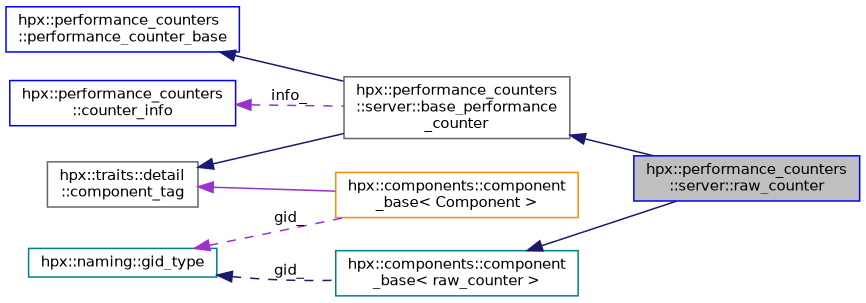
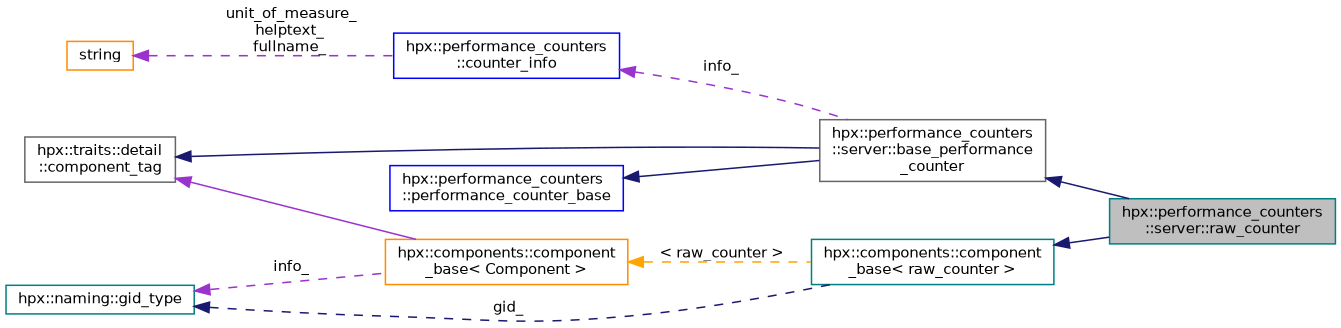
  digraph {
    rankdir=LR
    node [color=teal fillcolor=white fontname=Helvetica fontsize=10 shape=record style=filled]
    edge [color=midnightblue dir=back fontname=Helvetica fontsize=10 labelfontname=Helvetica labelfontsize=10 style=solid]
-   n1 [color=blue fillcolor=grey75 fontcolor=black height=0.2 label="hpx::performance_counters\l::server::raw_counter" width=0.4]
+   n1 [fillcolor=grey75 fontcolor=black height=0.2 label="hpx::performance_counters\l::server::raw_counter" width=0.4]
    n2 [color=gray40 height=0.2 label="hpx::performance_counters\l::server::base_performance\l_counter" width=0.4]
    n3 [color=blue height=0.2 label="hpx::performance_counters\l::performance_counter_base" width=0.4]
    n4 [color=gray40 height=0.2 label="hpx::traits::detail\l::component_tag" width=0.4]
    n5 [color=darkorange height=0.2 label="hpx::components::component\l_base\< Component \>" width=0.4]
    n6 [height=0.2 label="hpx::components::component\l_base\< raw_counter \>" width=0.4]
    n7 [color=blue height=0.2 label="hpx::performance_counters\l::counter_info" width=0.4]
+   n8 [color=darkorange height=0.2 label=string width=0.4]
    n9 [height=0.2 label="hpx::naming::gid_type" width=0.4]
    n2 -> n1
    n3 -> n2
    n4 -> n2
    n4 -> n5 [color=darkorchid3]
+   n5 -> n6 [color=orange label=" \< raw_counter \>" style=dashed]
    n6 -> n1
    n7 -> n2 [color=darkorchid3 label=" info_" style=dashed]
-   n9 -> n5 [color=darkorchid3 label=" gid_" style=dashed]
+   n8 -> n7 [color=darkorchid3 label=" unit_of_measure_\nhelptext_\nfullname_" style=dashed]
+   n9 -> n5 [color=darkorchid3 label=" info_" style=dashed]
    n9 -> n6 [label=" gid_" style=dashed]
  }
